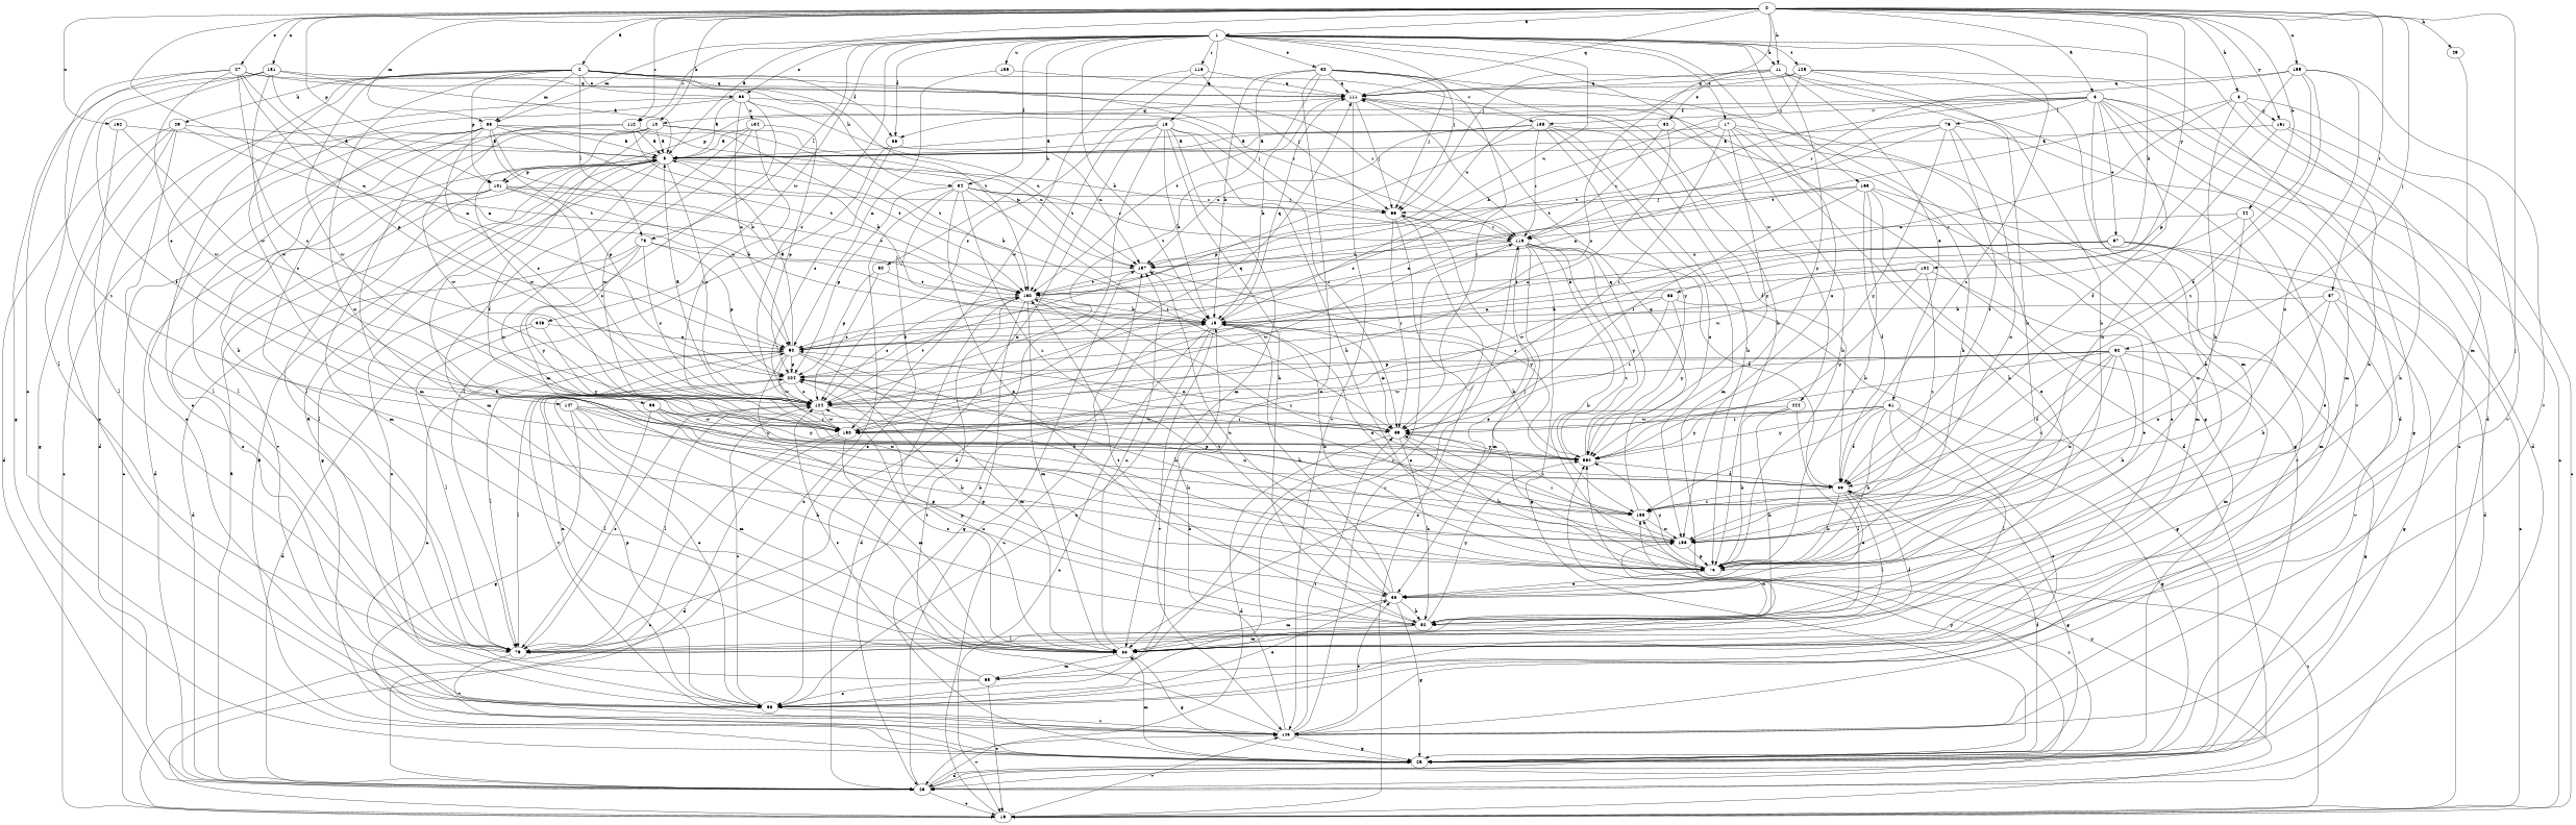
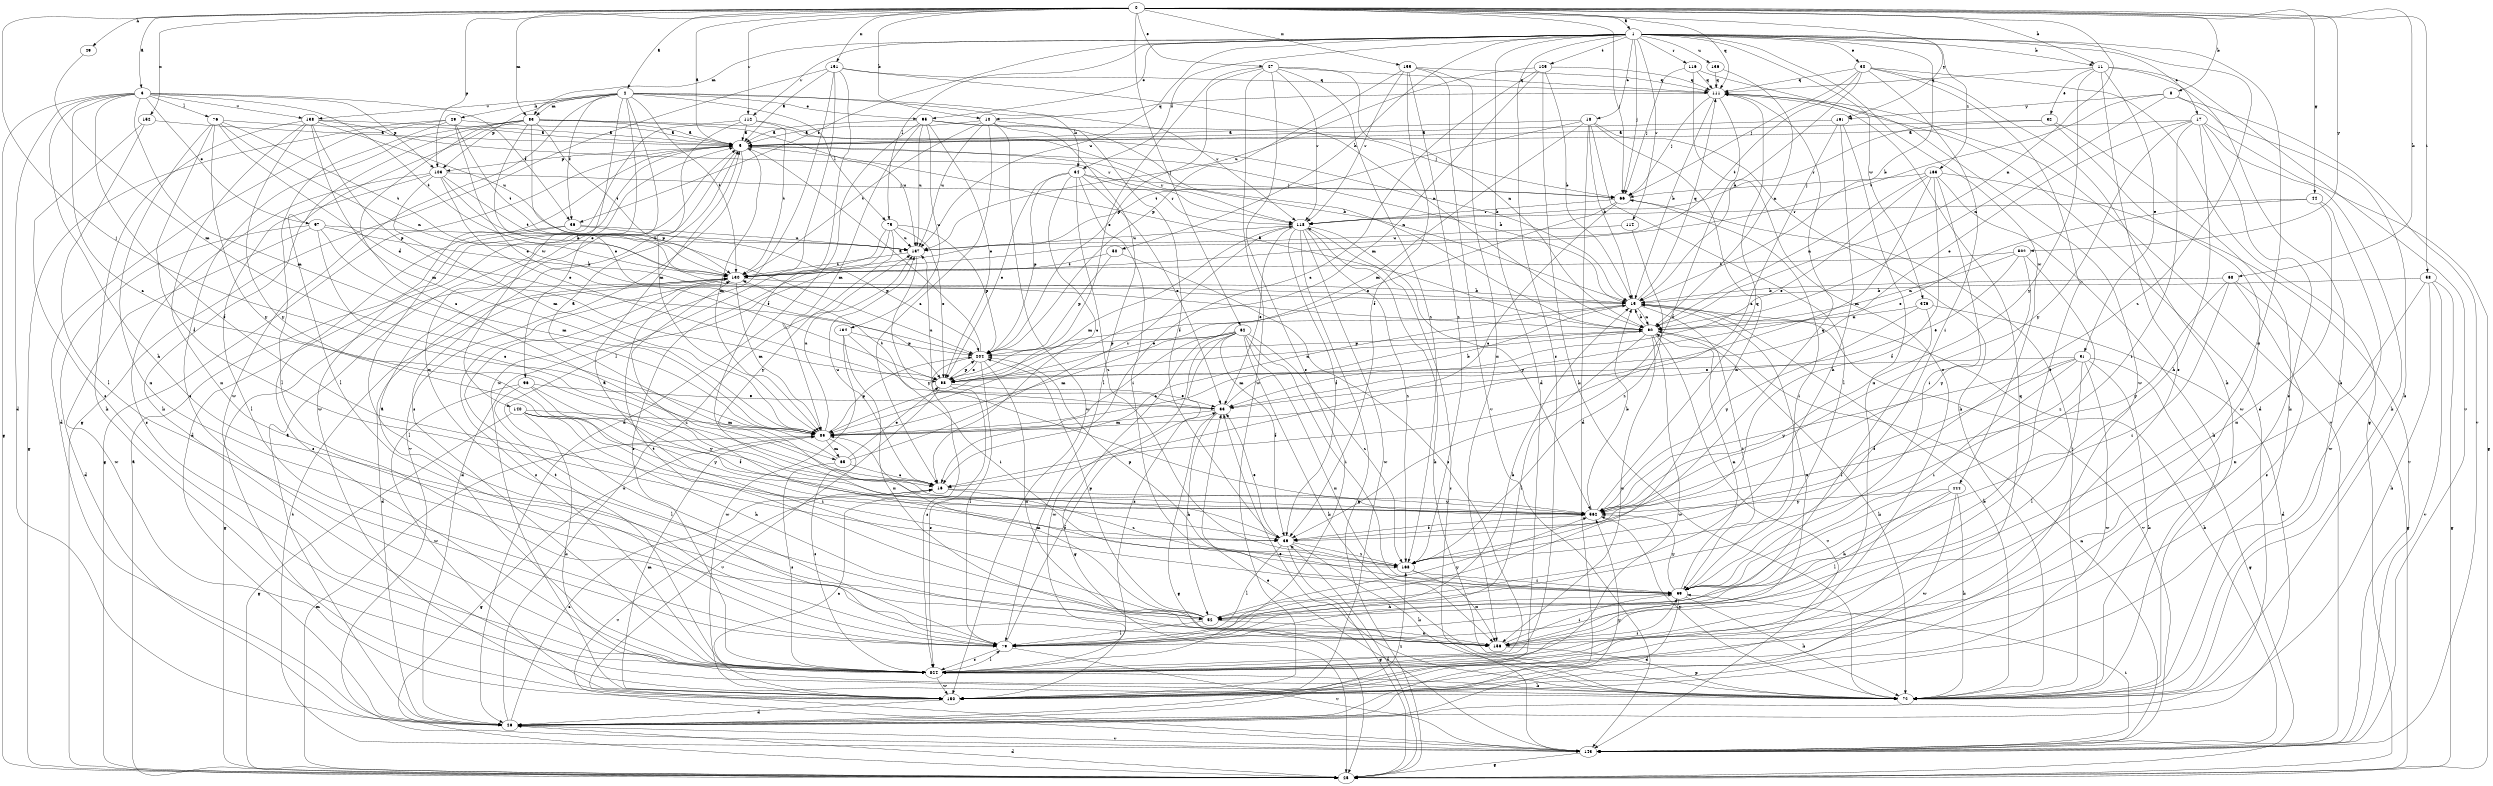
  strict digraph {
    0
    1
    2
    3
    n5 [label=5]
    8
    10
    11
    27
    44
    49
-   58 [label=57]
+   58
    62
    65
    66
    68
    83
    n18 [label=90]
-   102
-   103 [label=101]
+   102 [label=502]
+   103
    111
    112
    151
    152
    155
    161
    n27 [label=15]
    17
    18
    26
    30
    34
    36
    50
    75
    95
+   114
    116
-   124
+   124 [label=824]
    125
    136
    137
    n43 [label=444]
    n44 [label=346]
    156
    163
    168
    n48 [label=29]
    96
    118
    130
    138
-   147
+   147 [label=140]
    150
    n55 [label=16]
    39
    n57 [label=25]
    52
    76
    85
    97
    143
-   72 [label=73]
+   72
    79
    31
    32
    n67 [label=562]
    98
    n69 [label=204]
    33
    59
    134
    0 -> 1 [label=a]
    0 -> 2 [label=a]
    0 -> 3 [label=a]
    0 -> n5 [label=a]
    0 -> 8 [label=b]
    0 -> 10 [label=b]
    0 -> 11 [label=b]
    0 -> 27 [label=e]
-   0 -> 44 [label=b]
+   0 -> 44 [label=g]
    0 -> 49 [label=h]
    0 -> 58 [label=i]
    0 -> 62 [label=j]
    0 -> 65 [label=j]
    0 -> 66 [label=j]
    0 -> 68 [label=k]
    0 -> 83 [label=m]
    0 -> n18 [label=n]
    0 -> 102 [label=y]
    0 -> 103 [label=p]
    0 -> 111 [label=q]
    0 -> 112 [label=r]
    0 -> 151 [label=x]
    0 -> 152 [label=x]
    0 -> 155 [label=x]
    0 -> 161 [label=y]
    1 -> 11 [label=b]
    1 -> 66 [label=j]
    1 -> 83 [label=m]
    1 -> 112 [label=r]
    1 -> n27 [label=b]
    1 -> 17 [label=c]
    1 -> 18 [label=c]
    1 -> 26 [label=d]
    1 -> 30 [label=e]
    1 -> 34 [label=f]
    1 -> 36 [label=f]
    1 -> 50 [label=h]
    1 -> 75 [label=l]
    1 -> 95 [label=o]
+   1 -> 114 [label=r]
    1 -> 116 [label=r]
    1 -> 124 [label=s]
    1 -> 125 [label=t]
    1 -> 136 [label=u]
    1 -> 137 [label=u]
    1 -> n43 [label=w]
    1 -> n44 [label=w]
    1 -> 156 [label=x]
    1 -> 163 [label=z]
    1 -> 168 [label=z]
    2 -> 83 [label=m]
    2 -> 103 [label=p]
    2 -> 34 [label=k]
    2 -> 36 [label=f]
    2 -> 75 [label=l]
    2 -> 95 [label=o]
    2 -> 156 [label=x]
    2 -> n48 [label=k]
    2 -> 96 [label=o]
    2 -> 118 [label=r]
    2 -> 130 [label=t]
    2 -> 138 [label=v]
    2 -> 147 [label=w]
    2 -> 150 [label=w]
    3 -> 103 [label=p]
    3 -> 26 [label=d]
    3 -> 36 [label=f]
    3 -> 130 [label=t]
    3 -> 138 [label=v]
    3 -> n55 [label=c]
    3 -> 39 [label=f]
    3 -> n57 [label=g]
    3 -> 52 [label=h]
    3 -> 76 [label=l]
    3 -> 85 [label=m]
    3 -> 97 [label=o]
    n5 -> 103 [label=p]
    n5 -> n27 [label=b]
    n5 -> 26 [label=d]
    n5 -> 124 [label=s]
    n5 -> 118 [label=r]
    n5 -> n57 [label=g]
    n5 -> 85 [label=m]
    n5 -> 143 [label=v]
    8 -> n18 [label=n]
    8 -> 161 [label=y]
    8 -> 130 [label=t]
-   8 -> 52 [label=h]
    8 -> 143 [label=v]
    8 -> 72 [label=k]
    10 -> n5 [label=a]
    10 -> 137 [label=u]
    10 -> 130 [label=t]
    10 -> 150 [label=w]
    10 -> n55 [label=c]
    10 -> 39 [label=f]
    10 -> 79 [label=l]
    11 -> 111 [label=q]
    11 -> 124 [label=s]
    11 -> 143 [label=v]
    11 -> 72 [label=k]
    11 -> 31 [label=e]
    11 -> 32 [label=e]
    11 -> n67 [label=y]
    27 -> n18 [label=n]
    27 -> 111 [label=q]
    27 -> 124 [label=s]
    27 -> 168 [label=z]
    27 -> 118 [label=r]
    27 -> 150 [label=w]
    27 -> 98 [label=o]
    27 -> n69 [label=p]
    44 -> 156 [label=x]
    44 -> 118 [label=r]
    44 -> 150 [label=w]
    44 -> 33 [label=e]
    49 -> 85 [label=m]
    58 -> n27 [label=b]
    58 -> 156 [label=x]
    58 -> n57 [label=g]
    58 -> 143 [label=v]
    58 -> 72 [label=k]
    62 -> 124 [label=s]
    62 -> 156 [label=x]
    62 -> 168 [label=z]
    62 -> 150 [label=w]
    62 -> 39 [label=f]
    62 -> n57 [label=g]
    62 -> 85 [label=m]
    62 -> 72 [label=k]
    62 -> n69 [label=p]
    62 -> 59 [label=i]
    65 -> n5 [label=a]
    65 -> 124 [label=s]
    65 -> 118 [label=r]
    65 -> n55 [label=c]
    65 -> 98 [label=o]
    66 -> 118 [label=r]
    66 -> n55 [label=c]
    66 -> 98 [label=o]
    66 -> 59 [label=i]
    68 -> n27 [label=b]
    68 -> 124 [label=s]
    68 -> n57 [label=g]
    68 -> n67 [label=y]
    68 -> 59 [label=i]
    83 -> n5 [label=a]
    83 -> n27 [label=b]
    83 -> 124 [label=s]
    83 -> 137 [label=u]
    83 -> 130 [label=t]
    83 -> n55 [label=c]
    83 -> 72 [label=k]
    83 -> 79 [label=l]
    83 -> 98 [label=o]
    83 -> n69 [label=p]
    n18 -> n5 [label=a]
    n18 -> n27 [label=b]
    n18 -> 156 [label=x]
    n18 -> 150 [label=w]
    n18 -> 85 [label=m]
    n18 -> 143 [label=v]
    n18 -> 72 [label=k]
    n18 -> 79 [label=l]
    n18 -> n69 [label=p]
    102 -> n18 [label=n]
    102 -> 168 [label=z]
    102 -> 130 [label=t]
    102 -> n67 [label=y]
    102 -> 33 [label=e]
    103 -> 66 [label=j]
    103 -> n27 [label=b]
    103 -> 124 [label=s]
    103 -> 130 [label=t]
    103 -> 85 [label=m]
    103 -> 79 [label=l]
    103 -> 98 [label=o]
    111 -> 10 [label=q]
    111 -> 66 [label=j]
    111 -> n27 [label=b]
    111 -> 26 [label=d]
    111 -> 39 [label=f]
    111 -> 143 [label=v]
    112 -> n5 [label=a]
    112 -> n27 [label=b]
    112 -> 130 [label=t]
    112 -> 150 [label=w]
    112 -> 85 [label=m]
    151 -> n5 [label=a]
    151 -> n18 [label=n]
    151 -> 111 [label=q]
    151 -> 150 [label=w]
    151 -> 39 [label=f]
    151 -> n57 [label=g]
    151 -> 79 [label=l]
    152 -> n5 [label=a]
    152 -> 124 [label=s]
    152 -> 79 [label=l]
    155 -> 111 [label=q]
    155 -> 156 [label=x]
    155 -> 168 [label=z]
    155 -> 118 [label=r]
    155 -> 39 [label=f]
    155 -> 143 [label=v]
    155 -> n69 [label=p]
    161 -> n5 [label=a]
    161 -> 156 [label=x]
    161 -> n55 [label=c]
    161 -> 52 [label=h]
    n27 -> n18 [label=n]
    n27 -> 111 [label=q]
    n27 -> 156 [label=x]
    n27 -> n55 [label=c]
    n27 -> 143 [label=v]
    n27 -> 98 [label=o]
    n27 -> 59 [label=i]
    17 -> n5 [label=a]
    17 -> 124 [label=s]
    17 -> n57 [label=g]
    17 -> 52 [label=h]
    17 -> 72 [label=k]
    17 -> n67 [label=y]
    17 -> 98 [label=o]
    17 -> 59 [label=i]
    18 -> n5 [label=a]
    18 -> n27 [label=b]
    18 -> 26 [label=d]
    18 -> 130 [label=t]
    18 -> 52 [label=h]
    18 -> 85 [label=m]
    18 -> 72 [label=k]
    18 -> 79 [label=l]
-   18 -> 59 [label=i]
    26 -> n5 [label=a]
    26 -> 137 [label=u]
    26 -> 168 [label=z]
    26 -> n55 [label=c]
    26 -> 143 [label=v]
    26 -> n67 [label=y]
    30 -> 66 [label=j]
    30 -> 111 [label=q]
    30 -> n27 [label=b]
    30 -> 124 [label=t]
    30 -> 130 [label=t]
    30 -> n57 [label=g]
    30 -> 72 [label=k]
-   30 -> 98 [label=o]
    30 -> 59 [label=i]
    34 -> 66 [label=j]
    34 -> 168 [label=z]
    34 -> 118 [label=r]
    34 -> n55 [label=c]
    34 -> 98 [label=o]
    34 -> n69 [label=p]
    34 -> 33 [label=e]
    34 -> 59 [label=i]
    36 -> 124 [label=s]
    36 -> 137 [label=u]
    36 -> 79 [label=l]
+   36 -> n69 [label=p]
    50 -> 124 [label=s]
    50 -> 130 [label=t]
    50 -> n69 [label=p]
    75 -> 26 [label=d]
    75 -> 124 [label=s]
    75 -> 137 [label=u]
    75 -> n67 [label=y]
    75 -> 98 [label=o]
    75 -> n69 [label=p]
    95 -> n5 [label=a]
    95 -> 66 [label=j]
    95 -> n18 [label=n]
    95 -> 26 [label=d]
    95 -> 137 [label=u]
    95 -> 85 [label=m]
    95 -> 98 [label=o]
    95 -> 134 [label=u]
+   114 -> 137 [label=u]
+   114 -> 168 [label=z]
    116 -> 66 [label=j]
    116 -> 111 [label=q]
    116 -> 124 [label=s]
    116 -> 150 [label=w]
    124 -> n5 [label=a]
    124 -> 130 [label=t]
    124 -> 150 [label=w]
    124 -> 72 [label=k]
    124 -> 79 [label=l]
    124 -> 59 [label=i]
    125 -> 111 [label=q]
    125 -> n27 [label=b]
    125 -> 137 [label=u]
    125 -> n55 [label=c]
    125 -> 85 [label=m]
    125 -> 72 [label=k]
    136 -> n18 [label=n]
    136 -> 111 [label=q]
    137 -> 130 [label=t]
    137 -> n67 [label=y]
    n43 -> 150 [label=w]
    n43 -> 52 [label=h]
    n43 -> 72 [label=k]
    n43 -> 79 [label=l]
    n43 -> n67 [label=y]
    n44 -> n18 [label=n]
    n44 -> 26 [label=d]
    n44 -> 79 [label=l]
    n44 -> n67 [label=y]
    156 -> 72 [label=p]
    156 -> 59 [label=i]
    163 -> 66 [label=j]
    163 -> n18 [label=n]
    163 -> 39 [label=f]
    163 -> 85 [label=m]
    163 -> 143 [label=v]
    163 -> 72 [label=k]
    163 -> 33 [label=e]
    163 -> 59 [label=i]
    168 -> 111 [label=q]
    168 -> 156 [label=x]
    168 -> n69 [label=p]
    168 -> 59 [label=i]
    n48 -> n5 [label=a]
    n48 -> 26 [label=d]
    n48 -> 130 [label=t]
    n48 -> n57 [label=g]
    n48 -> 79 [label=l]
    n48 -> 98 [label=o]
    96 -> 150 [label=w]
    96 -> 39 [label=f]
    96 -> 79 [label=l]
    96 -> n67 [label=y]
-   96 -> 33 [label=g]
+   96 -> 33 [label=e]
    118 -> 137 [label=u]
    118 -> 168 [label=z]
    118 -> 150 [label=w]
    118 -> 39 [label=f]
    118 -> n57 [label=g]
    118 -> 85 [label=m]
    118 -> 72 [label=k]
    118 -> n67 [label=y]
    118 -> 33 [label=e]
    130 -> n27 [label=b]
    130 -> 26 [label=d]
    130 -> 124 [label=s]
    130 -> 168 [label=z]
    130 -> n57 [label=g]
    130 -> 85 [label=m]
    138 -> n5 [label=a]
    138 -> 137 [label=u]
    138 -> 156 [label=x]
    138 -> 118 [label=r]
    138 -> 85 [label=m]
    138 -> 72 [label=k]
    138 -> n67 [label=y]
    138 -> n69 [label=p]
    147 -> n57 [label=g]
    147 -> 52 [label=h]
    147 -> 85 [label=m]
    147 -> 72 [label=k]
    147 -> n67 [label=y]
    147 -> 59 [label=i]
    150 -> 111 [label=q]
    150 -> 26 [label=d]
    150 -> n55 [label=c]
    150 -> 85 [label=m]
    n55 -> 137 [label=u]
    n55 -> 168 [label=z]
    n55 -> 143 [label=v]
    n55 -> n67 [label=y]
    39 -> 168 [label=z]
    39 -> n57 [label=g]
    39 -> 72 [label=k]
    39 -> 79 [label=l]
    39 -> 33 [label=e]
    n57 -> n5 [label=a]
    n57 -> 26 [label=d]
    n57 -> 39 [label=f]
    n57 -> 85 [label=m]
    52 -> n5 [label=a]
    52 -> 156 [label=x]
    52 -> 130 [label=t]
    52 -> 85 [label=m]
    52 -> 79 [label=l]
    52 -> n67 [label=y]
    52 -> n69 [label=p]
    76 -> n5 [label=a]
    76 -> n18 [label=n]
    76 -> 156 [label=x]
    76 -> 130 [label=t]
    76 -> 39 [label=f]
    76 -> n67 [label=y]
    76 -> 98 [label=d]
    85 -> 65 [label=m]
    85 -> 124 [label=s]
    85 -> 137 [label=u]
    85 -> n57 [label=g]
    85 -> n69 [label=p]
    97 -> n27 [label=b]
    97 -> 26 [label=d]
    97 -> 137 [label=u]
    97 -> 150 [label=w]
    97 -> n55 [label=c]
    97 -> 85 [label=m]
    143 -> n18 [label=n]
    143 -> n27 [label=b]
    143 -> 118 [label=r]
    143 -> 130 [label=t]
    143 -> n57 [label=g]
    143 -> 33 [label=e]
    143 -> 59 [label=i]
    72 -> 66 [label=j]
    72 -> n27 [label=b]
    72 -> n67 [label=y]
    72 -> 33 [label=e]
    79 -> n27 [label=b]
    79 -> 124 [label=s]
-   79 -> 39 [label=f]
+   79 -> 33 [label=f]
    79 -> 143 [label=v]
    31 -> 150 [label=w]
    31 -> 39 [label=f]
    31 -> n57 [label=g]
    31 -> 72 [label=k]
    31 -> 79 [label=l]
    31 -> n67 [label=y]
    31 -> 98 [label=o]
    31 -> 59 [label=i]
    32 -> n5 [label=a]
    32 -> 118 [label=r]
-   32 -> 150 [label=u]
+   32 -> 150 [label=w]
    32 -> 72 [label=k]
    n67 -> 111 [label=q]
    n67 -> n27 [label=b]
    n67 -> 39 [label=f]
    98 -> n18 [label=n]
    98 -> 124 [label=s]
    98 -> 143 [label=v]
    98 -> n69 [label=p]
    98 -> 33 [label=e]
-   134 -> n5 [label=a]
+   n69 -> n5 [label=a]
    n69 -> 124 [label=s]
    n69 -> 156 [label=x]
    n69 -> 79 [label=l]
    n69 -> 98 [label=o]
    33 -> n27 [label=b]
    33 -> 137 [label=u]
    33 -> 130 [label=t]
    33 -> n57 [label=g]
    33 -> 52 [label=h]
    33 -> 85 [label=m]
    59 -> n18 [label=n]
    59 -> 26 [label=d]
    59 -> 52 [label=h]
    59 -> 72 [label=k]
    59 -> n67 [label=y]
    134 -> 156 [label=x]
    134 -> 150 [label=w]
    134 -> n69 [label=p]
    134 -> 59 [label=i]
  }
